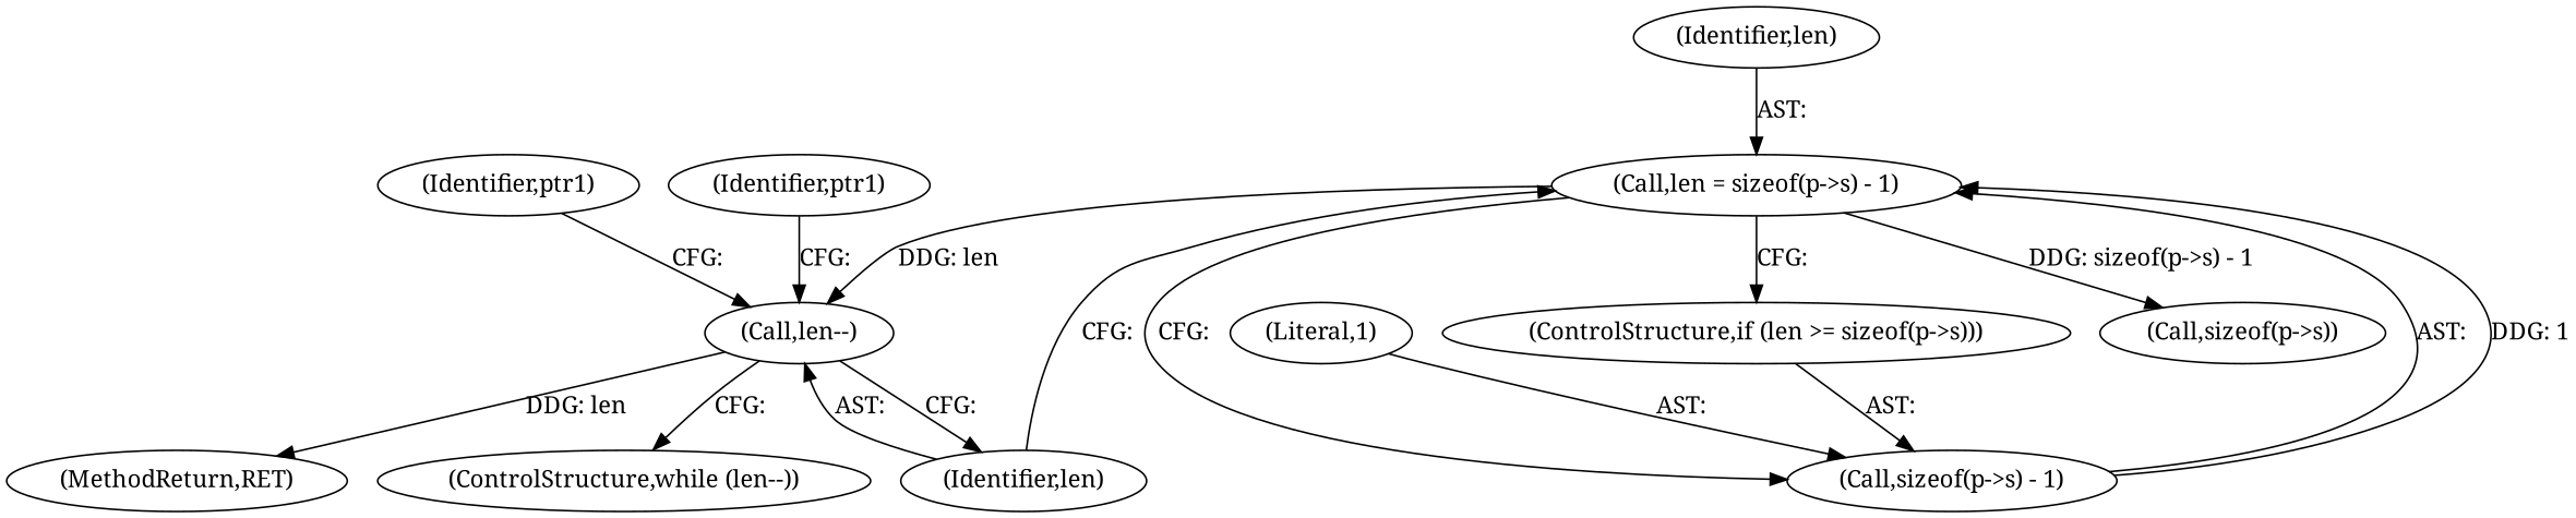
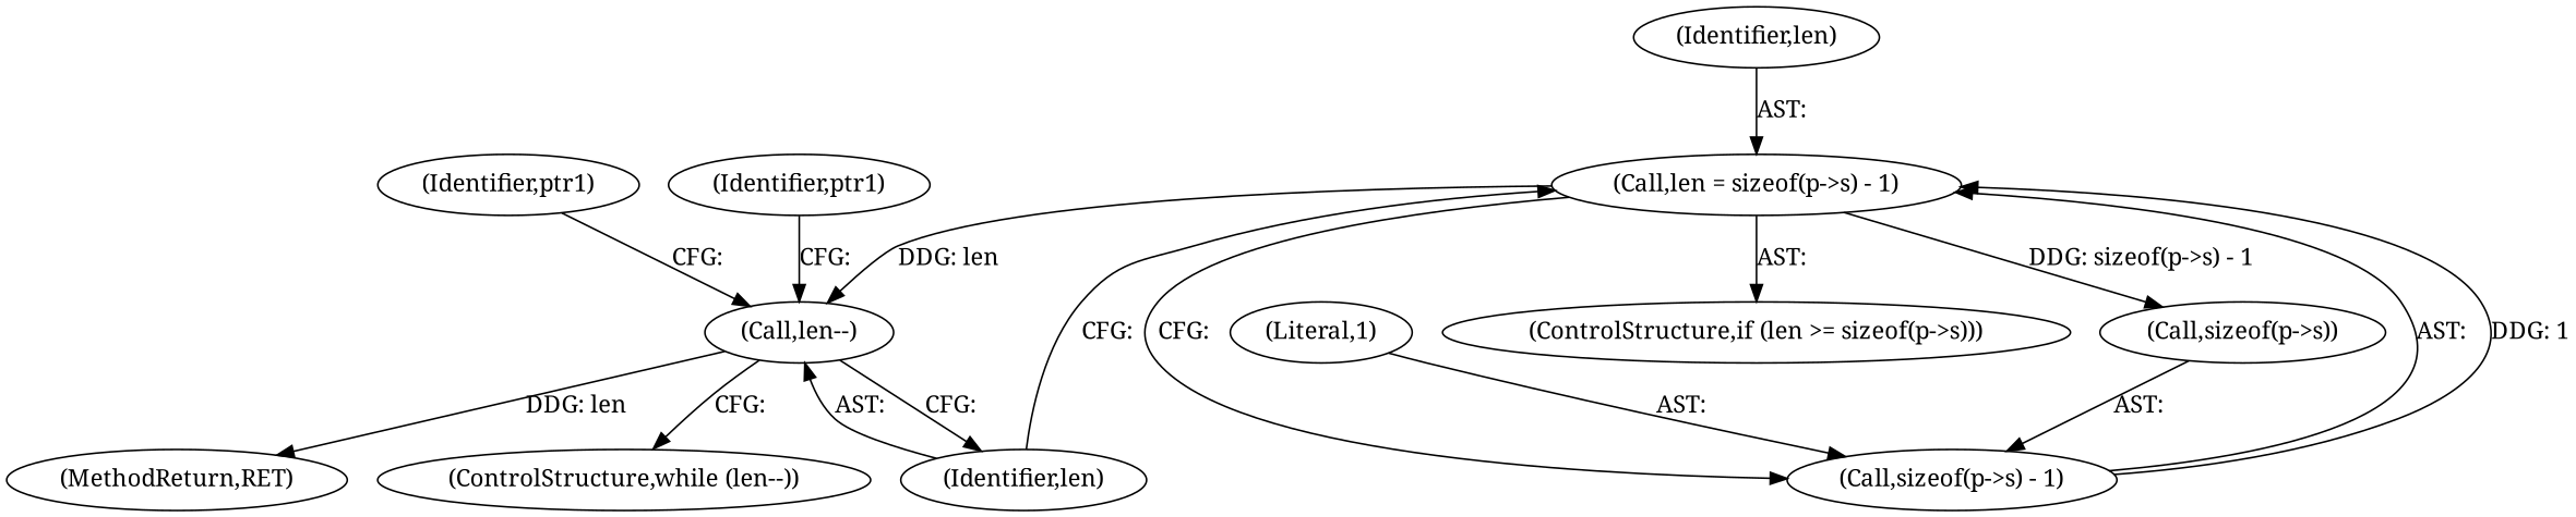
  digraph {
    fontname="Noto Serif"
    node [fontname="Noto Serif"]
    edge [fontname="Noto Serif"]
    n1 [label="(Call,len = sizeof(p->s) - 1)"]
    n2 [label="(Call,sizeof(p->s) - 1)"]
    n3 [label="(Call,len--)"]
    n4 [label="(ControlStructure,if (len >= sizeof(p->s)))"]
    n5 [label="(Call,sizeof(p->s))"]
    n6 [label="(MethodReturn,RET)"]
    n7 [label="(ControlStructure,while (len--))"]
    n8 [label="(Identifier,len)"]
    n9 [label="(Literal,1)"]
    n10 [label="(Identifier,len)"]
    n11 [label="(Identifier,ptr1)"]
    n12 [label="(Identifier,ptr1)"]
    n1 -> n2 [label="CFG: "]
    n1 -> n3 [label="DDG: len"]
-   n1 -> n4 [label="CFG: "]
+   n1 -> n4 [label="AST: "]
    n1 -> n5 [label="DDG: sizeof(p->s) - 1"]
    n2 -> n1 [label="AST: "]
    n2 -> n1 [label="DDG: 1"]
    n3 -> n6 [label="DDG: len"]
    n3 -> n7 [label="CFG: "]
    n3 -> n8 [label="CFG: "]
-   n4 -> n2 [label="AST: "]
+   n5 -> n2 [label="AST: "]
    n8 -> n1 [label="CFG: "]
    n8 -> n3 [label="AST: "]
    n9 -> n2 [label="AST: "]
    n10 -> n1 [label="AST: "]
    n11 -> n3 [label="CFG: "]
    n12 -> n3 [label="CFG: "]
  }
